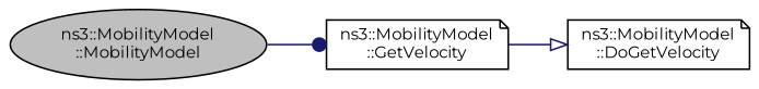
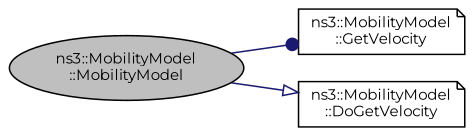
  digraph {
    fontname=Montserrat
    rankdir=LR
    node [color=black fillcolor=white fontname=Montserrat fontsize=10 shape=note style=filled]
    edge [color=midnightblue fontname=Montserrat fontsize=10 labelfontname=Helvetica labelfontsize=10 style=solid]
    n1 [fillcolor=grey75 fontcolor=black height=0.2 label="ns3::MobilityModel\l::MobilityModel" shape=ellipse width=0.4]
    n2 [height=0.2 label="ns3::MobilityModel\l::GetVelocity" width=0.4]
    n3 [height=0.2 label="ns3::MobilityModel\l::DoGetVelocity" width=0.4]
    n1 -> n2 [arrowhead=dot]
-   n2 -> n3 [arrowhead=onormal]
+   n1 -> n3 [arrowhead=onormal]
  }
